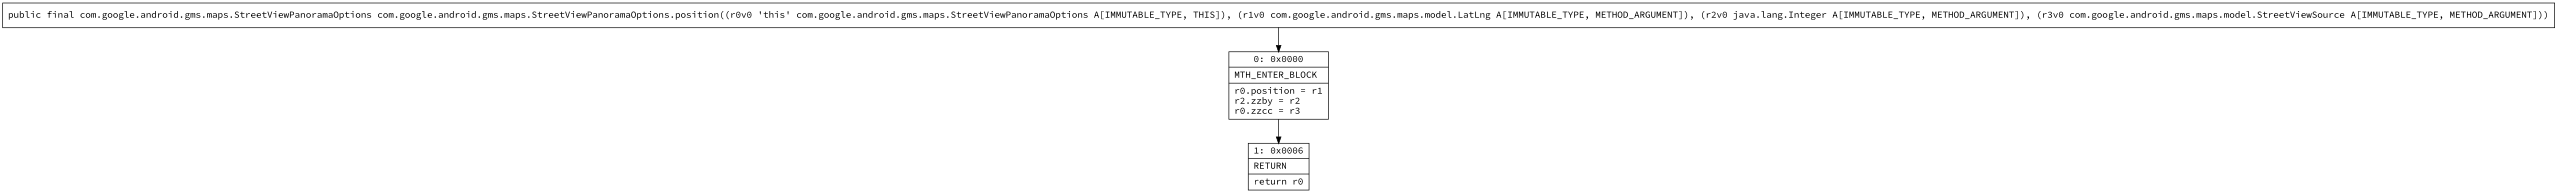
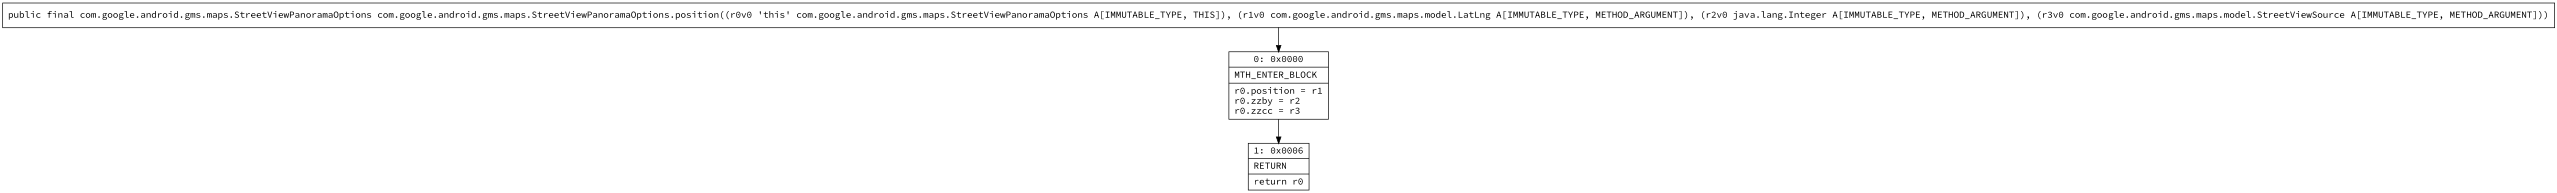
  digraph {
    fontname="Source Code Pro"
    node [shape=record fontname="Source Code Pro"]
    edge [fontname="Source Code Pro"]
-   n1 [label="{0\:\ 0x0000|MTH_ENTER_BLOCK\l|r0.position = r1\lr2.zzby = r2\lr0.zzcc = r3\l}"]
+   n1 [label="{0\:\ 0x0000|MTH_ENTER_BLOCK\l|r0.position = r1\lr0.zzby = r2\lr0.zzcc = r3\l}"]
    n2 [label="{1\:\ 0x0006|RETURN\l|return r0\l}"]
    n3 [label="{public final com.google.android.gms.maps.StreetViewPanoramaOptions com.google.android.gms.maps.StreetViewPanoramaOptions.position((r0v0 'this' com.google.android.gms.maps.StreetViewPanoramaOptions A[IMMUTABLE_TYPE, THIS]), (r1v0 com.google.android.gms.maps.model.LatLng A[IMMUTABLE_TYPE, METHOD_ARGUMENT]), (r2v0 java.lang.Integer A[IMMUTABLE_TYPE, METHOD_ARGUMENT]), (r3v0 com.google.android.gms.maps.model.StreetViewSource A[IMMUTABLE_TYPE, METHOD_ARGUMENT])) }"]
    n1 -> n2
    n3 -> n1
  }
